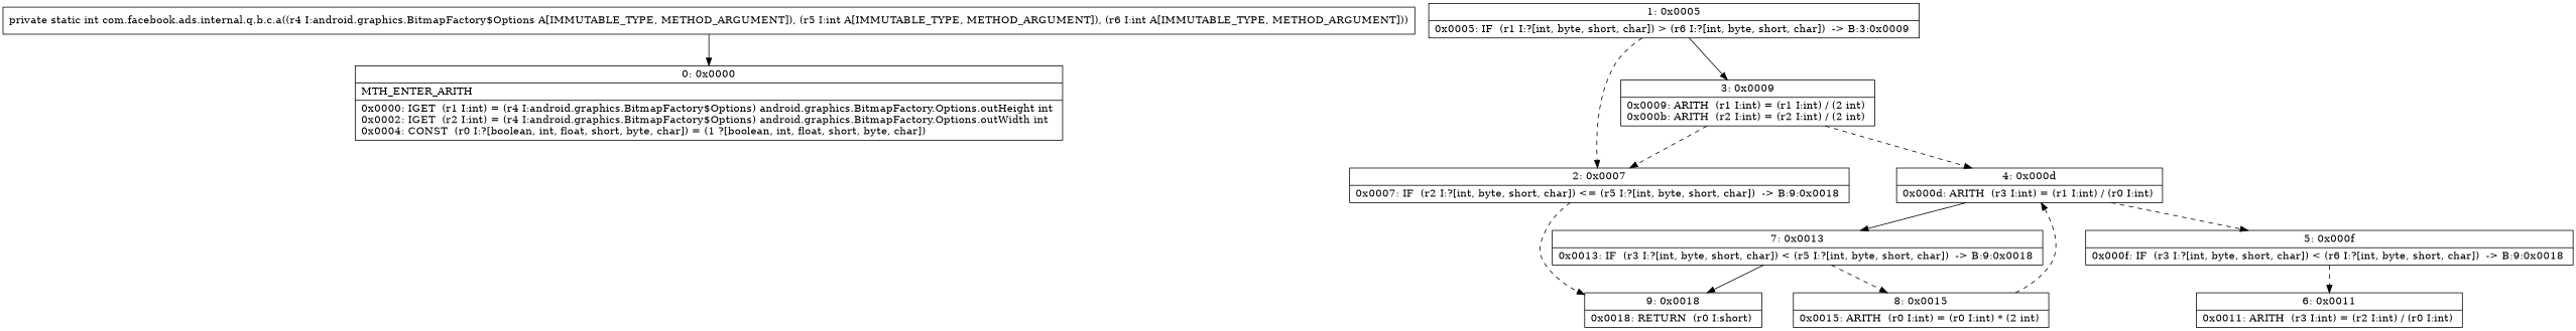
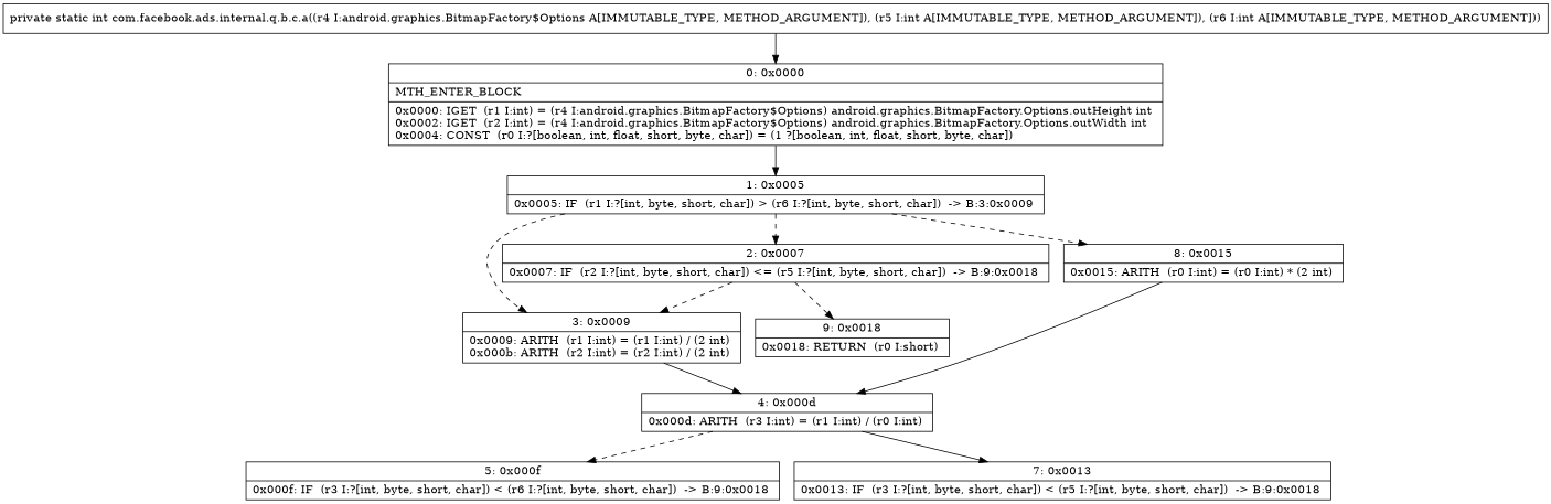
  digraph {
    node [shape=record]
-   n1 [label="{0\:\ 0x0000|MTH_ENTER_ARITH\l|0x0000: IGET  (r1 I:int) = (r4 I:android.graphics.BitmapFactory$Options) android.graphics.BitmapFactory.Options.outHeight int \l0x0002: IGET  (r2 I:int) = (r4 I:android.graphics.BitmapFactory$Options) android.graphics.BitmapFactory.Options.outWidth int \l0x0004: CONST  (r0 I:?[boolean, int, float, short, byte, char]) = (1 ?[boolean, int, float, short, byte, char]) \l}"]
+   n1 [label="{0\:\ 0x0000|MTH_ENTER_BLOCK\l|0x0000: IGET  (r1 I:int) = (r4 I:android.graphics.BitmapFactory$Options) android.graphics.BitmapFactory.Options.outHeight int \l0x0002: IGET  (r2 I:int) = (r4 I:android.graphics.BitmapFactory$Options) android.graphics.BitmapFactory.Options.outWidth int \l0x0004: CONST  (r0 I:?[boolean, int, float, short, byte, char]) = (1 ?[boolean, int, float, short, byte, char]) \l}"]
    n2 [label="{1\:\ 0x0005|0x0005: IF  (r1 I:?[int, byte, short, char]) \> (r6 I:?[int, byte, short, char])  \-\> B:3:0x0009 \l}"]
    n3 [label="{2\:\ 0x0007|0x0007: IF  (r2 I:?[int, byte, short, char]) \<= (r5 I:?[int, byte, short, char])  \-\> B:9:0x0018 \l}"]
    n4 [label="{3\:\ 0x0009|0x0009: ARITH  (r1 I:int) = (r1 I:int) \/ (2 int) \l0x000b: ARITH  (r2 I:int) = (r2 I:int) \/ (2 int) \l}"]
    n5 [label="{9\:\ 0x0018|0x0018: RETURN  (r0 I:short) \l}"]
    n6 [label="{4\:\ 0x000d|0x000d: ARITH  (r3 I:int) = (r1 I:int) \/ (r0 I:int) \l}"]
    n7 [label="{5\:\ 0x000f|0x000f: IF  (r3 I:?[int, byte, short, char]) \< (r6 I:?[int, byte, short, char])  \-\> B:9:0x0018 \l}"]
    n8 [label="{7\:\ 0x0013|0x0013: IF  (r3 I:?[int, byte, short, char]) \< (r5 I:?[int, byte, short, char])  \-\> B:9:0x0018 \l}"]
-   n9 [label="{6\:\ 0x0011|0x0011: ARITH  (r3 I:int) = (r2 I:int) \/ (r0 I:int) \l}"]
    n10 [label="{8\:\ 0x0015|0x0015: ARITH  (r0 I:int) = (r0 I:int) * (2 int) \l}"]
    n11 [label="{private static int com.facebook.ads.internal.q.b.c.a((r4 I:android.graphics.BitmapFactory$Options A[IMMUTABLE_TYPE, METHOD_ARGUMENT]), (r5 I:int A[IMMUTABLE_TYPE, METHOD_ARGUMENT]), (r6 I:int A[IMMUTABLE_TYPE, METHOD_ARGUMENT])) }"]
+   n1 -> n2
    n2 -> n3 [style=dashed]
-   n2 -> n4
-   n4 -> n3 [style=dashed]
+   n2 -> n4 [style=dashed]
+   n3 -> n4 [style=dashed]
    n3 -> n5 [style=dashed]
-   n4 -> n6 [style=dashed]
+   n4 -> n6
    n6 -> n7 [style=dashed]
    n6 -> n8
-   n7 -> n9 [style=dashed]
-   n8 -> n5
-   n8 -> n10 [style=dashed]
-   n10 -> n6 [style=dashed]
+   n2 -> n10 [style=dashed]
+   n10 -> n6
    n11 -> n1
  }
